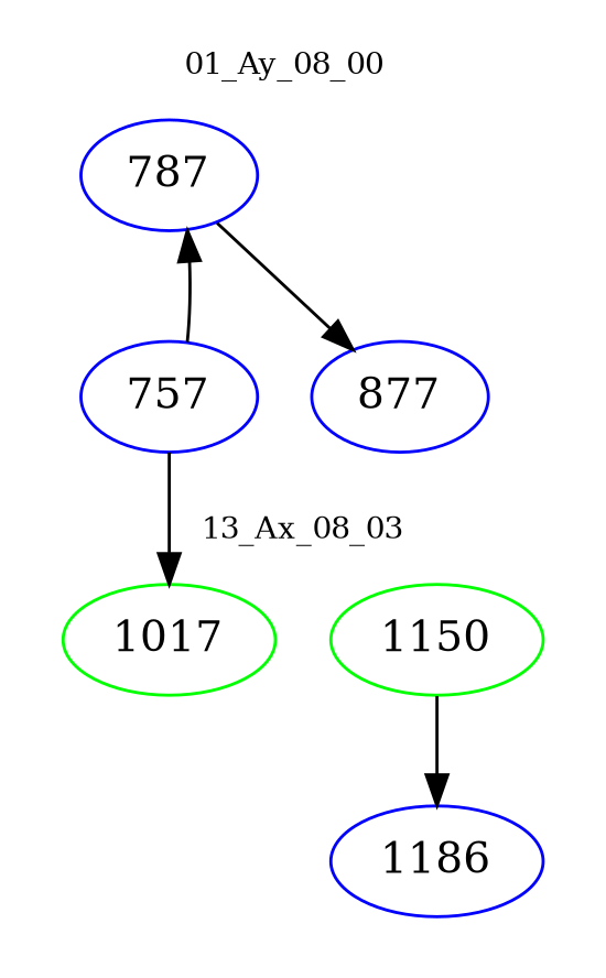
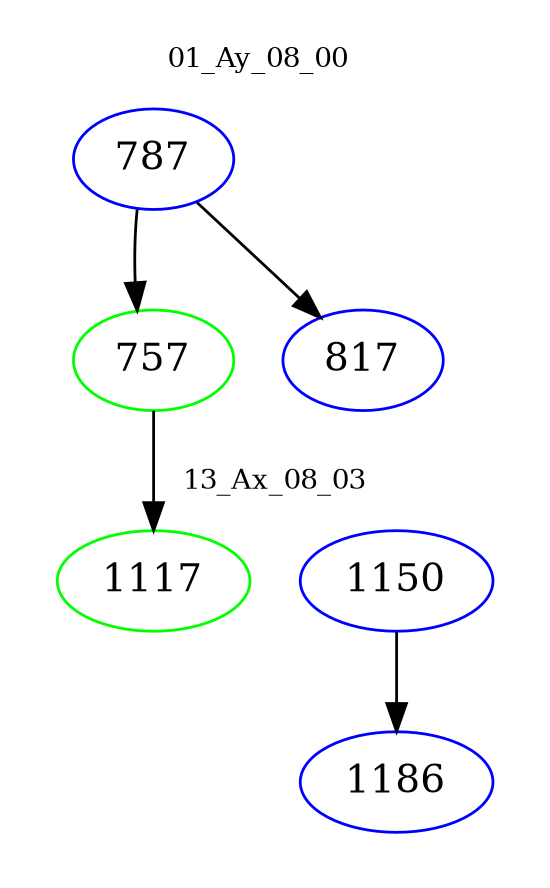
  digraph {
    node [color=blue]
    edge [color=black]
-   n1 [color=green label=1150]
-   n2 [color=green label=1017]
+   n1 [label=1150]
+   n2 [color=green label=1117]
    n3 [label=1186]
    n4 [label=787]
-   n5 [label=757]
-   n6 [label=877]
+   n5 [color=green label=757]
+   n6 [label=817]
    subgraph cluster_1 {
      color=white
      fontsize=10
      label="13_Ax_08_03"
      n1
      n2
      n3
    }
    subgraph cluster_2 {
      color=white
      fontsize=10
      label="01_Ay_08_00"
      n4
      n5
      n6
    }
    n1 -> n3
-   n5 -> n4
+   n4 -> n5
    n4 -> n6
    n5 -> n2
  }
